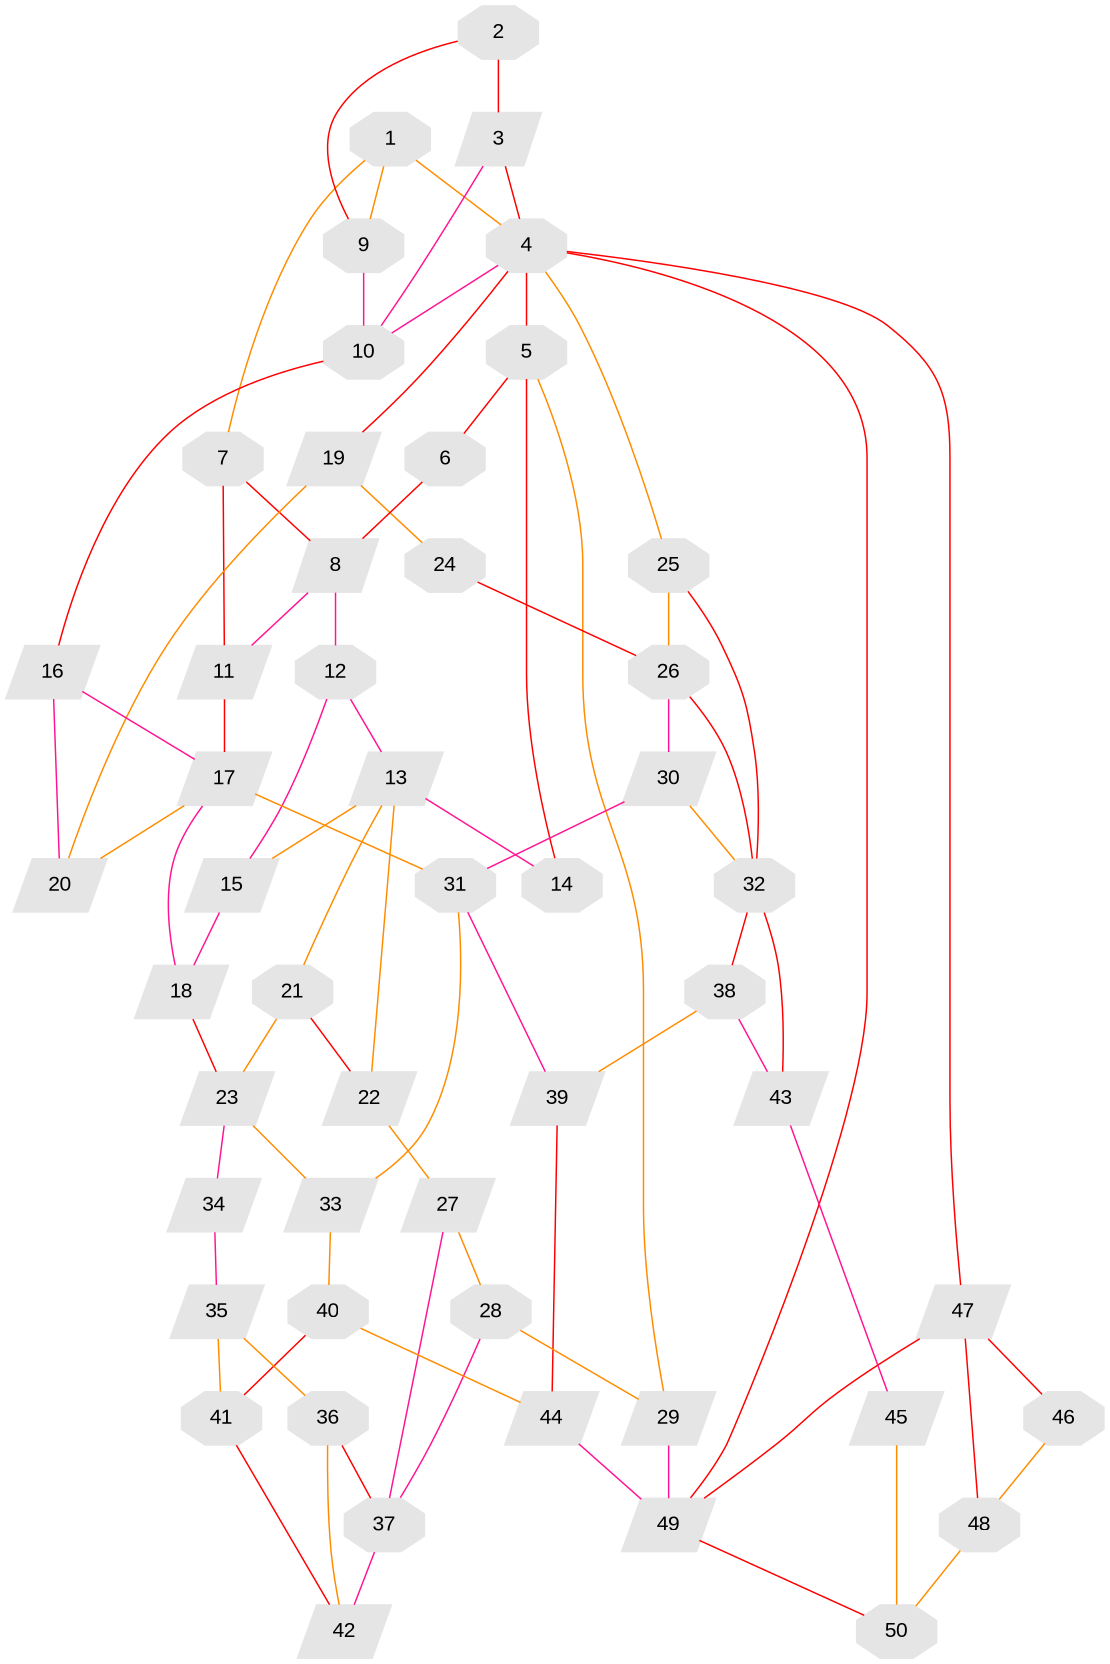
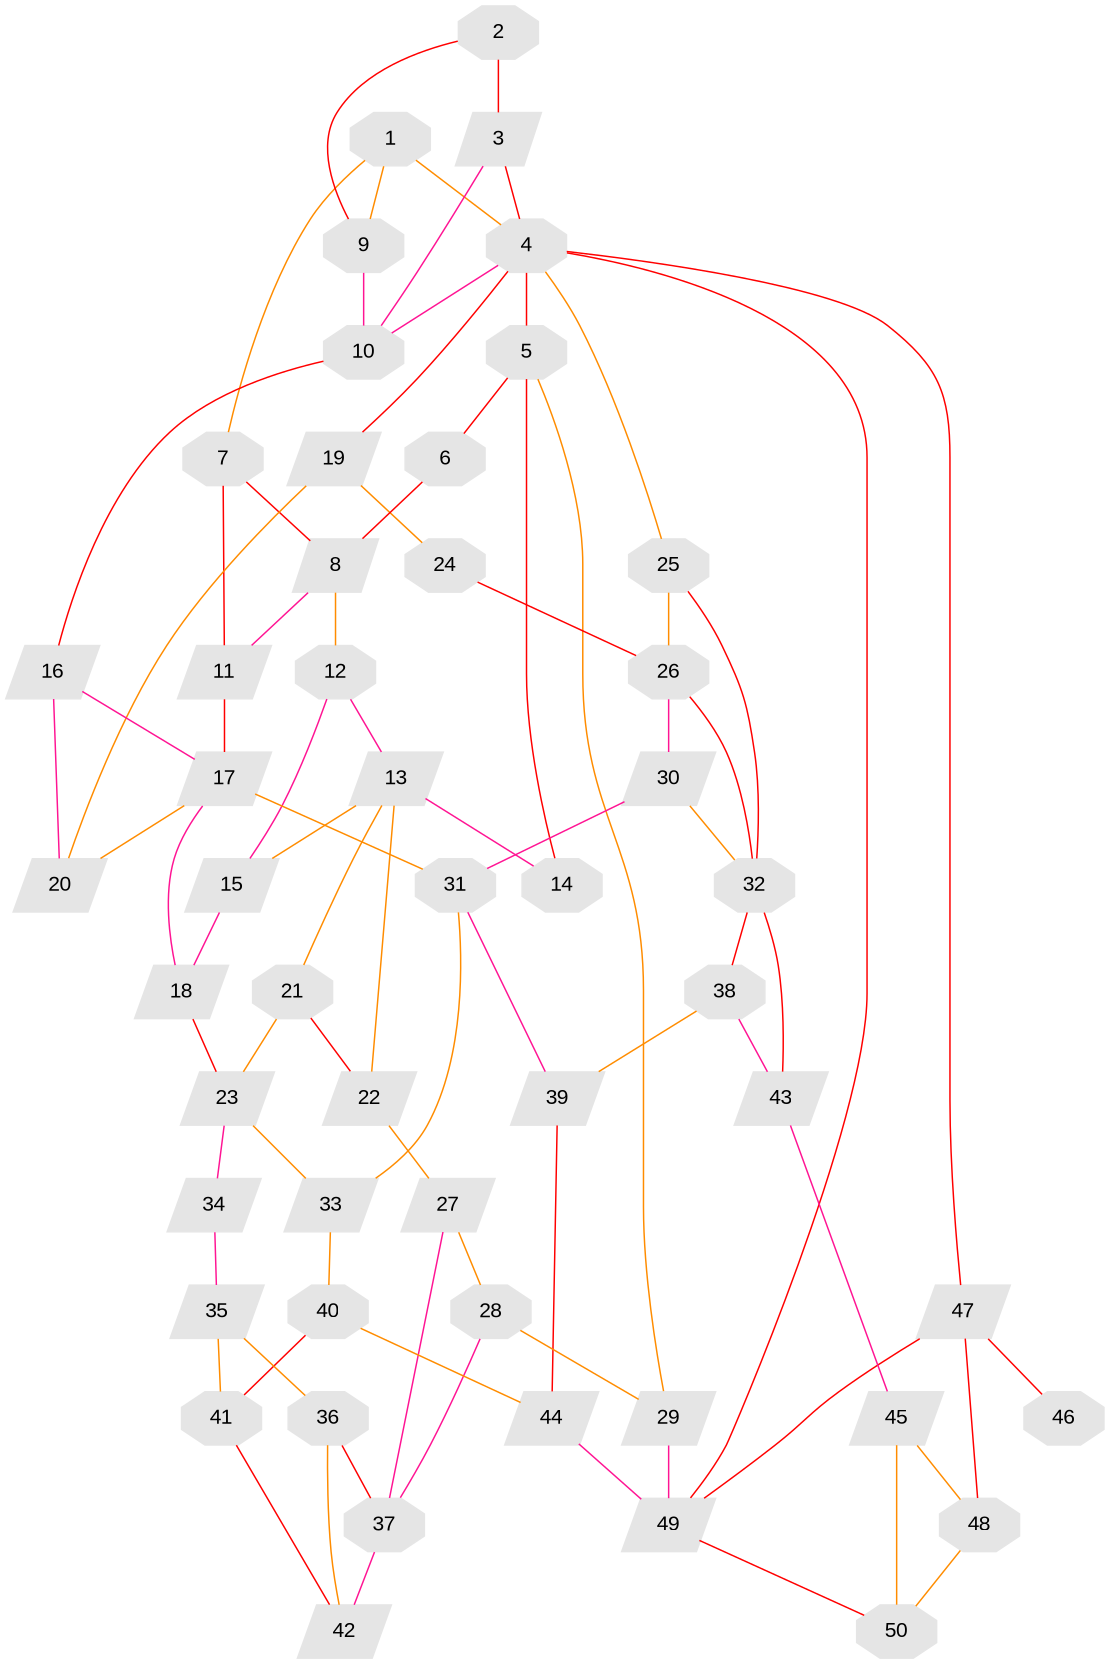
  graph {
    fontname="Liberation Sans"
    node [color=gray90 fontname="Liberation Sans" shape=octagon style=filled]
    edge [color=darkorange fontname="Liberation Sans" weight=1.0]
    1
    7
    9
    4
    2
    3 [shape=parallelogram]
    8 [shape=parallelogram]
    11 [shape=parallelogram]
    10
    5
    19 [shape=parallelogram]
    25
    47 [shape=parallelogram]
    49 [shape=parallelogram]
    16 [shape=parallelogram]
    6
    14
    29 [shape=parallelogram]
    20 [shape=parallelogram]
    24
    26
    32
    46
    48
    50
    12
    17 [shape=parallelogram]
    13 [shape=parallelogram]
    15 [shape=parallelogram]
    18 [shape=parallelogram]
    31
    21
    22 [shape=parallelogram]
    23 [shape=parallelogram]
    27 [shape=parallelogram]
    33 [shape=parallelogram]
    39 [shape=parallelogram]
    34 [shape=parallelogram]
    28
    37
    40
    35 [shape=parallelogram]
    30 [shape=parallelogram]
    38
    43 [shape=parallelogram]
    42 [shape=parallelogram]
    44 [shape=parallelogram]
    45 [shape=parallelogram]
    41
    36
    1 -- 7
    1 -- 9
    1 -- 4
    7 -- 8 [color=red]
    7 -- 11 [color=red]
    9 -- 10 [color=deeppink]
    4 -- 10 [color=deeppink]
    4 -- 5 [color=red]
    4 -- 19 [color=red]
    4 -- 25
    4 -- 47 [color=red]
    4 -- 49 [color=red]
    2 -- 9 [color=red]
    2 -- 3 [color=red weight=4.0]
    3 -- 4 [color=red]
    3 -- 10 [color=deeppink]
    8 -- 11 [color=deeppink]
-   8 -- 12 [color=deeppink weight=2.0]
+   8 -- 12 [weight=2.0]
    11 -- 17 [color=red]
    10 -- 16 [color=red]
    5 -- 6 [color=red]
    5 -- 14 [color=red]
    5 -- 29
    19 -- 20
    19 -- 24 [weight=2.0]
    25 -- 26
    25 -- 32 [color=red]
    47 -- 49 [color=red]
    47 -- 46 [color=red]
    47 -- 48 [color=red]
    49 -- 50 [color=red]
    16 -- 20 [color=deeppink]
    16 -- 17 [color=deeppink]
    6 -- 8 [color=red weight=2.0]
    29 -- 49 [color=deeppink weight=2.0]
    24 -- 26 [color=red weight=2.0]
    26 -- 32 [color=red weight=2.0]
    26 -- 30 [color=deeppink]
    32 -- 38 [color=red]
    32 -- 43 [color=red]
-   46 -- 48
+   45 -- 48
    48 -- 50
    12 -- 13 [color=deeppink]
    12 -- 15 [color=deeppink]
    17 -- 20
    17 -- 18 [color=deeppink]
    17 -- 31 [weight=2.0]
    13 -- 14 [color=deeppink weight=2.0]
    13 -- 15
    13 -- 21
    13 -- 22
    15 -- 18 [color=deeppink]
    18 -- 23 [color=red]
    31 -- 33
    31 -- 39 [color=deeppink]
    21 -- 22 [color=red]
    21 -- 23
    22 -- 27
    23 -- 33 [weight=2.0]
    23 -- 34 [color=deeppink weight=2.0]
    27 -- 28
    27 -- 37 [color=deeppink]
    33 -- 40
    39 -- 44 [color=red]
    34 -- 35 [color=deeppink]
    28 -- 29
    28 -- 37 [color=deeppink]
    37 -- 42 [color=deeppink weight=3.0]
    40 -- 44 [weight=2.0]
    40 -- 41 [color=red weight=2.0]
    35 -- 41
    35 -- 36
    30 -- 32
    30 -- 31 [color=deeppink]
    38 -- 39
    38 -- 43 [color=deeppink]
    43 -- 45 [color=deeppink]
    44 -- 49 [color=deeppink weight=2.0]
    45 -- 50
    41 -- 42 [color=red weight=2.0]
    36 -- 37 [color=red]
    36 -- 42
  }
